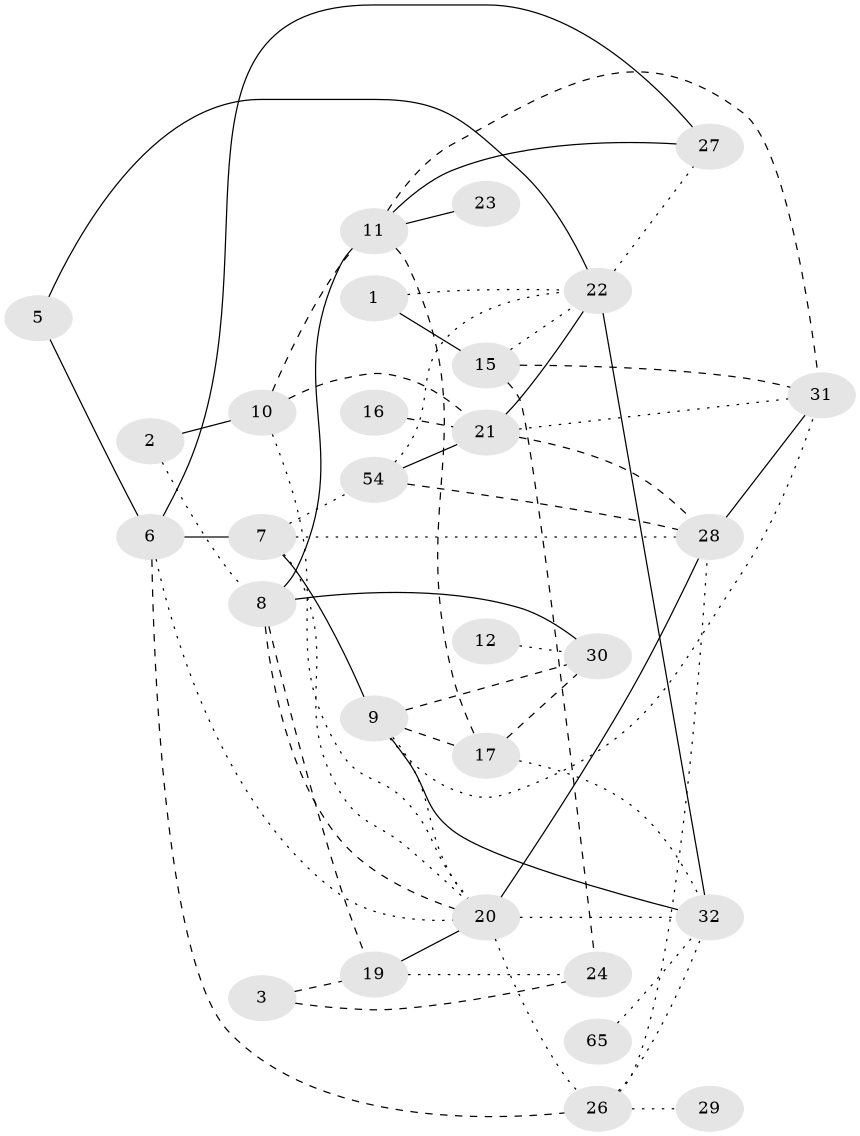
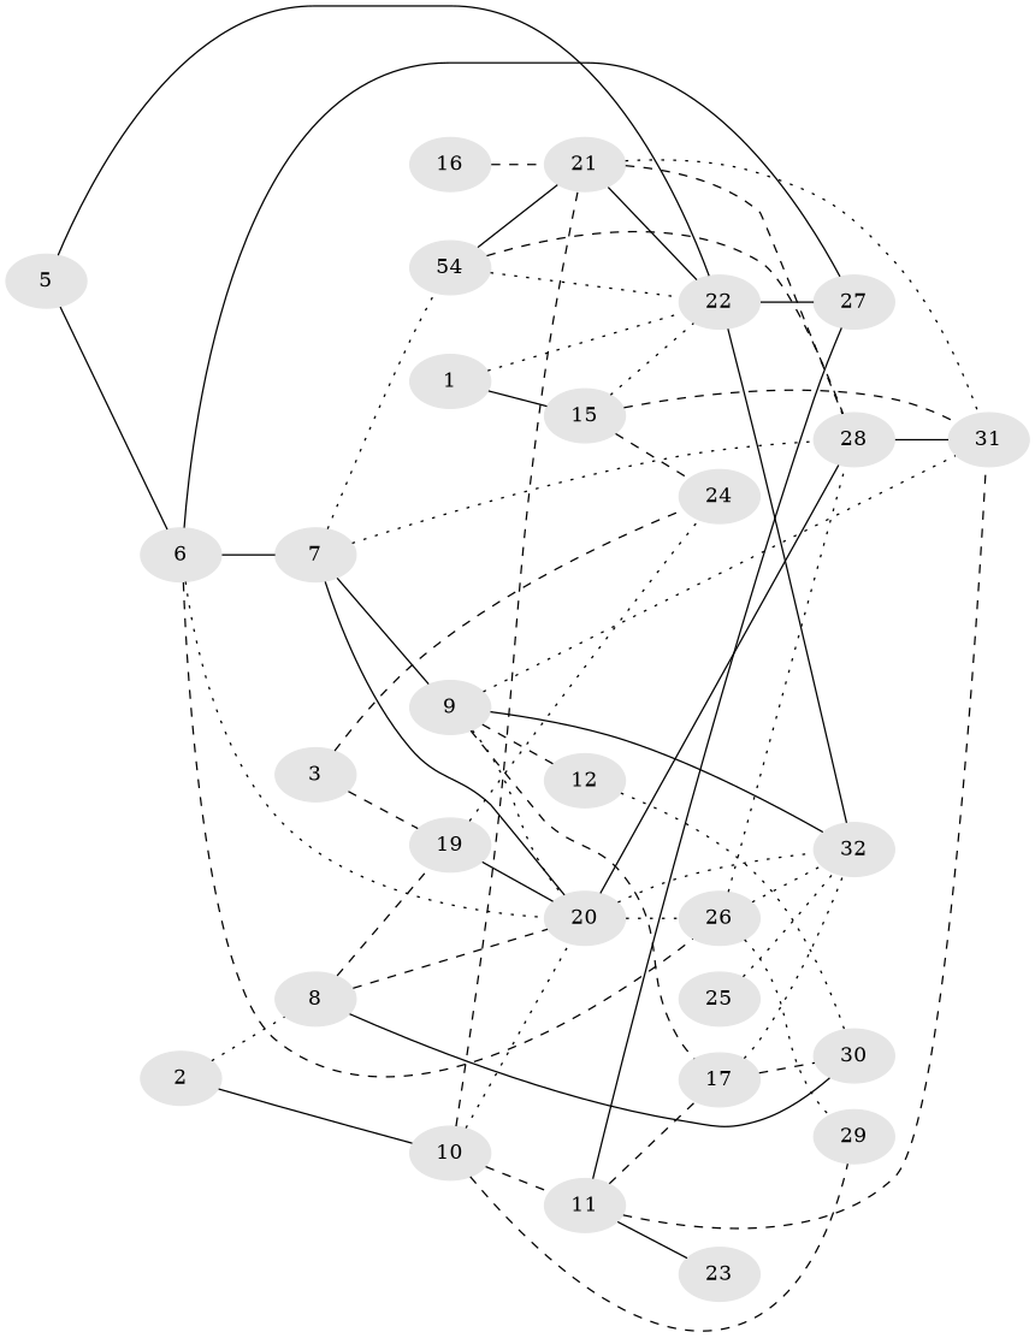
  graph {
    rankdir=LR
    node [color=gray90 style=filled]
    edge [style=dotted weight=1.0]
    1
    15
    22
    24
    31
    27
    32
    2
    8
    10
    20
    11
    19
    30
    21
    29
    3
    5
    6
    7
    26
    9
    n23 [label=54]
    28
    17
    23
    12
    16
-   25 [label=65]
+   25
    1 -- 15 [style=solid]
    1 -- 22
    15 -- 22
    15 -- 24 [style=dashed weight=2.0]
    15 -- 31 [style=dashed]
-   22 -- 27
+   22 -- 27 [style=solid]
    22 -- 32 [style=solid]
    2 -- 8
    2 -- 10 [style=solid]
    8 -- 20 [style=dashed]
-   8 -- 11 [style=solid]
    8 -- 19 [style=dashed]
    8 -- 30 [style=solid]
    10 -- 20 [weight=2.0]
    10 -- 11 [style=dashed weight=2.0]
    10 -- 21 [style=dashed]
+   10 -- 29 [style=dashed]
    20 -- 32 [weight=3.0]
    20 -- 26 [weight=2.0]
    20 -- 28 [style=solid weight=2.0]
    11 -- 31 [style=dashed]
    11 -- 27 [style=solid]
    11 -- 17 [style=dashed]
    11 -- 23 [style=solid]
    19 -- 24
    19 -- 20 [style=solid]
    21 -- 22 [style=solid weight=2.0]
    21 -- 31
    21 -- 28 [style=dashed]
    3 -- 24 [style=dashed]
    3 -- 19 [style=dashed]
    5 -- 22 [style=solid]
    5 -- 6 [style=solid]
    6 -- 27 [style=solid]
    6 -- 20
    6 -- 7 [style=solid]
    6 -- 26 [style=dashed]
-   7 -- 20
+   7 -- 20 [style=solid]
    7 -- 9 [style=solid weight=2.0]
    7 -- n23
    7 -- 28 [weight=2.0]
    26 -- 32
    26 -- 29
    26 -- 28
    9 -- 31
    9 -- 32 [style=solid]
    9 -- 20 [weight=2.0]
-   9 -- 30 [style=dashed]
+   9 -- 12 [style=dashed]
    9 -- 17 [style=dashed weight=2.0]
    n23 -- 22 [weight=3.0]
    n23 -- 21 [style=solid weight=2.0]
    n23 -- 28 [style=dashed weight=2.0]
    28 -- 31 [style=solid]
    17 -- 32
    17 -- 30 [style=dashed]
    12 -- 30
    16 -- 21 [style=dashed]
    25 -- 32
  }
